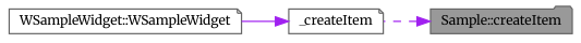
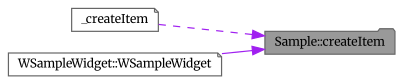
  digraph {
    fontname=Merriweather
    rankdir=RL
    node [color=grey40 fillcolor=white fontname=Merriweather fontsize=10 shape=note style=filled]
    edge [color=purple dir=back fontname=Merriweather fontsize=10 labelfontname=Helvetica labelfontsize=10]
    n1 [color=gray40 fillcolor=grey60 fontcolor=black height=0.2 label="Sample::createItem" shape=folder width=0.4]
    n2 [height=0.2 label=_createItem width=0.4]
    n3 [height=0.2 label="WSampleWidget::WSampleWidget" width=0.4]
    n1 -> n2 [style=dashed]
-   n2 -> n3 [style=solid]
+   n1 -> n3 [style=solid]
  }
